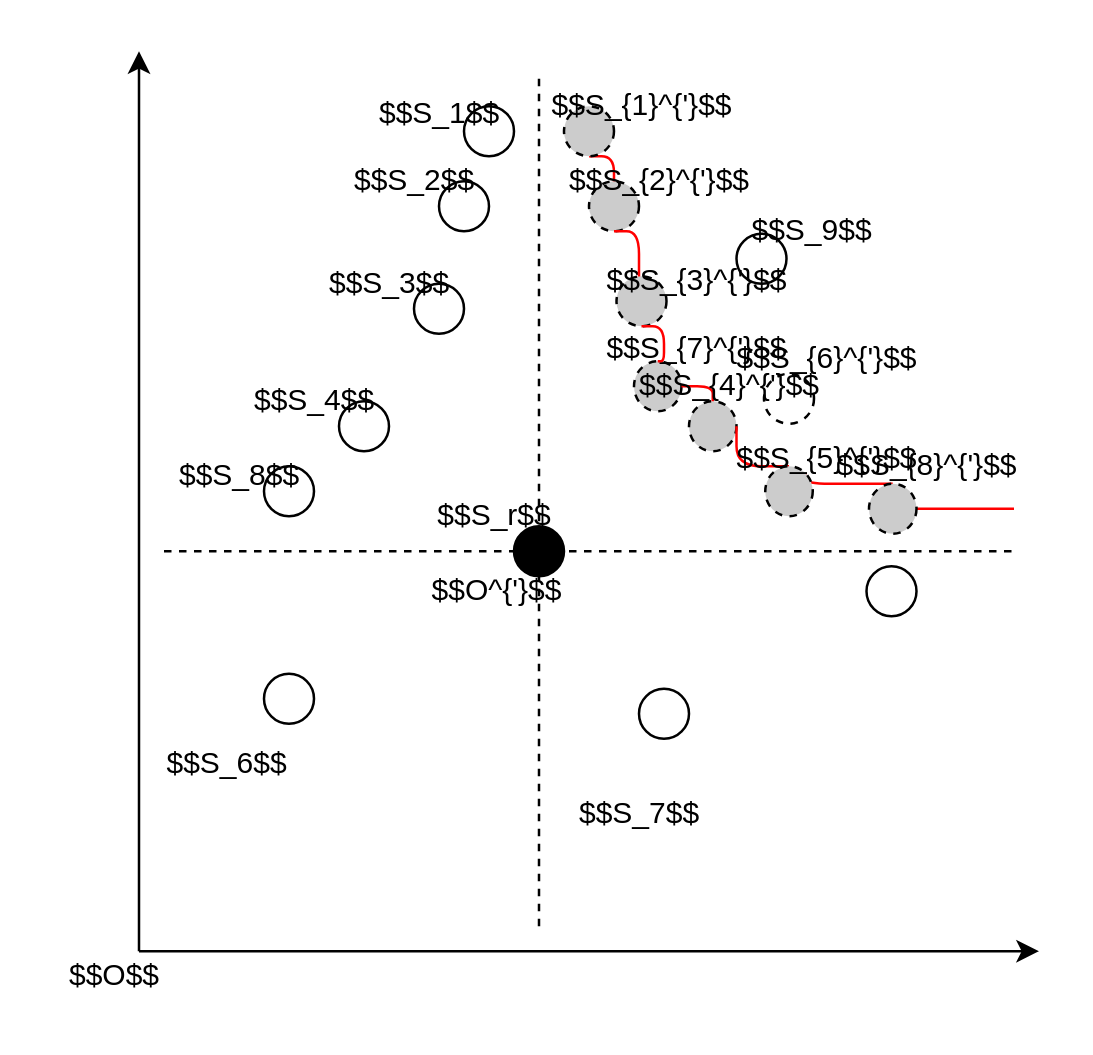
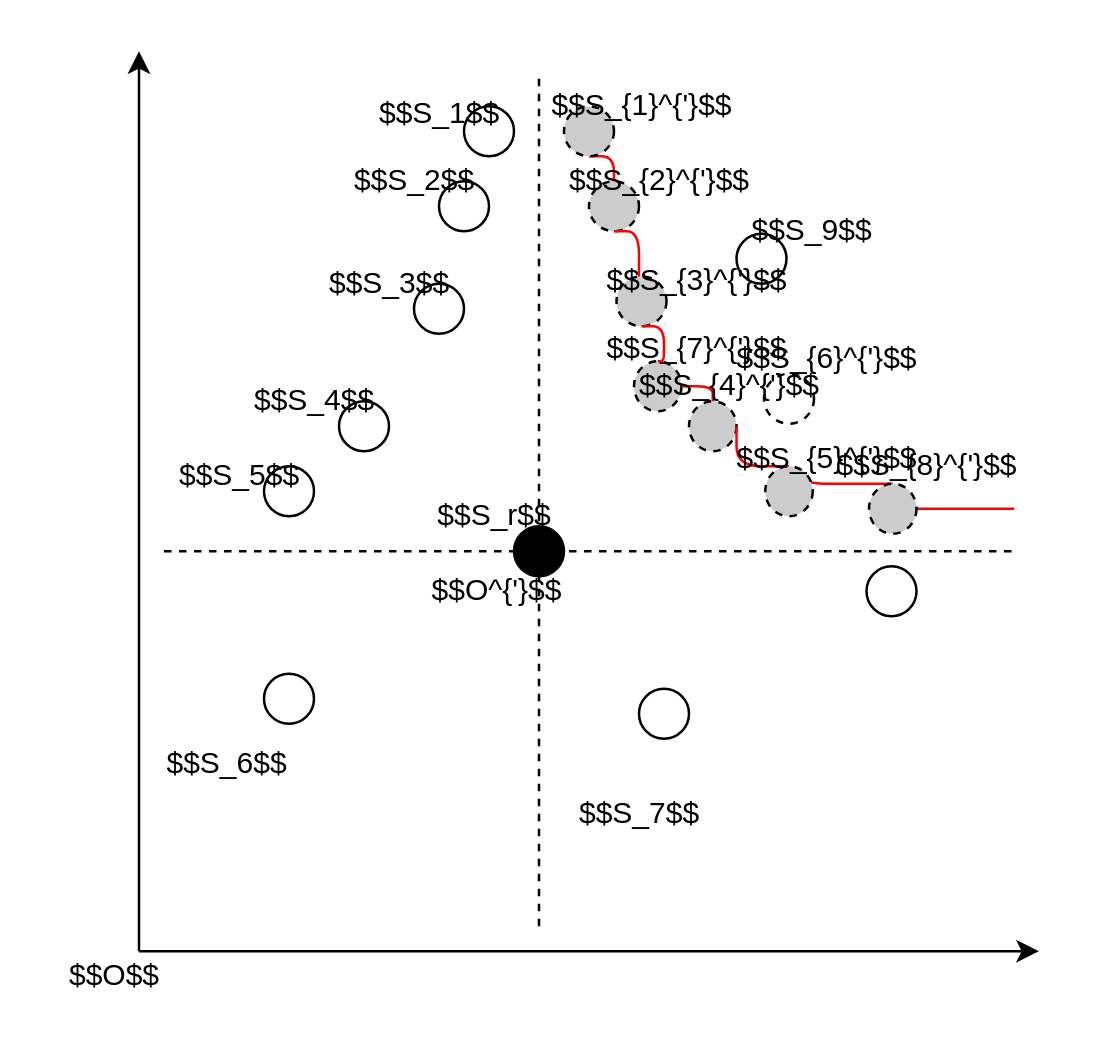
  <mxCell id="0" />
  <mxCell id="1" parent="0" />
  <mxCell id="2" value="" style="endArrow=classic;html=1;" parent="1" edge="1"><mxGeometry width="50" height="50" relative="1" as="geometry"><mxPoint x="55" y="380" as="sourcePoint" /><mxPoint x="415" y="380" as="targetPoint" /></mxGeometry></mxCell>
  <mxCell id="3" value="" style="endArrow=classic;html=1;" parent="1" edge="1"><mxGeometry width="50" height="50" relative="1" as="geometry"><mxPoint x="55" y="380" as="sourcePoint" /><mxPoint x="55" y="20" as="targetPoint" /></mxGeometry></mxCell>
  <mxCell id="4" value="" style="ellipse;whiteSpace=wrap;html=1;aspect=fixed;fillColor=#000000;" parent="1" vertex="1"><mxGeometry x="205" y="210" width="20" height="20" as="geometry" /></mxCell>
  <mxCell id="5" value="" style="ellipse;whiteSpace=wrap;html=1;aspect=fixed;fillColor=none;" parent="1" vertex="1"><mxGeometry x="105" y="269" width="20" height="20" as="geometry" /></mxCell>
  <mxCell id="6" value="" style="endArrow=none;dashed=1;html=1;strokeWidth=1;rounded=1;" parent="1" edge="1"><mxGeometry width="50" height="50" relative="1" as="geometry"><mxPoint x="65" y="220" as="sourcePoint" /><mxPoint x="405" y="220" as="targetPoint" /></mxGeometry></mxCell>
  <mxCell id="7" value="" style="endArrow=none;dashed=1;html=1;strokeWidth=1;" parent="1" edge="1"><mxGeometry width="50" height="50" relative="1" as="geometry"><mxPoint x="215" y="370" as="sourcePoint" /><mxPoint x="215" y="30" as="targetPoint" /></mxGeometry></mxCell>
  <mxCell id="8" value="$$S_6$$" style="text;html=1;align=center;verticalAlign=middle;resizable=0;points=[];autosize=1;" parent="1" vertex="1"><mxGeometry x="60" y="295" width="60" height="20" as="geometry" /></mxCell>
  <mxCell id="9" value="" style="ellipse;whiteSpace=wrap;html=1;aspect=fixed;fillColor=none;" vertex="1" parent="1"><mxGeometry x="105" y="186" width="20" height="20" as="geometry" /></mxCell>
- <mxCell id="10" value="$$S_8$$" style="text;html=1;align=center;verticalAlign=middle;resizable=0;points=[];autosize=1;" vertex="1" parent="1"><mxGeometry x="65" y="180" width="60" height="20" as="geometry" /></mxCell>
+ <mxCell id="10" value="$$S_5$$" style="text;html=1;align=center;verticalAlign=middle;resizable=0;points=[];autosize=1;" vertex="1" parent="1"><mxGeometry x="65" y="180" width="60" height="20" as="geometry" /></mxCell>
  <mxCell id="11" value="" style="ellipse;whiteSpace=wrap;html=1;aspect=fixed;fillColor=none;" vertex="1" parent="1"><mxGeometry x="185" y="42" width="20" height="20" as="geometry" /></mxCell>
  <mxCell id="12" value="$$S_1$$" style="text;html=1;align=center;verticalAlign=middle;resizable=0;points=[];autosize=1;" vertex="1" parent="1"><mxGeometry x="145" y="35" width="60" height="20" as="geometry" /></mxCell>
  <mxCell id="13" value="" style="ellipse;whiteSpace=wrap;html=1;aspect=fixed;fillColor=none;" vertex="1" parent="1"><mxGeometry x="175" y="72" width="20" height="20" as="geometry" /></mxCell>
  <mxCell id="14" value="$$S_2$$" style="text;html=1;align=center;verticalAlign=middle;resizable=0;points=[];autosize=1;" vertex="1" parent="1"><mxGeometry x="135" y="62" width="60" height="20" as="geometry" /></mxCell>
  <mxCell id="15" value="" style="ellipse;whiteSpace=wrap;html=1;aspect=fixed;fillColor=none;" vertex="1" parent="1"><mxGeometry x="165" y="113" width="20" height="20" as="geometry" /></mxCell>
  <mxCell id="16" value="$$S_3$$" style="text;html=1;align=center;verticalAlign=middle;resizable=0;points=[];autosize=1;" vertex="1" parent="1"><mxGeometry x="125" y="103" width="60" height="20" as="geometry" /></mxCell>
  <mxCell id="17" value="" style="ellipse;whiteSpace=wrap;html=1;aspect=fixed;fillColor=none;" vertex="1" parent="1"><mxGeometry x="135" y="160" width="20" height="20" as="geometry" /></mxCell>
  <mxCell id="18" value="$$S_4$$" style="text;html=1;align=center;verticalAlign=middle;resizable=0;points=[];autosize=1;" vertex="1" parent="1"><mxGeometry x="95" y="150" width="60" height="20" as="geometry" /></mxCell>
  <mxCell id="19" value="$$O^{'}$$" style="text;html=1;align=center;verticalAlign=middle;resizable=0;points=[];autosize=1;" vertex="1" parent="1"><mxGeometry x="163" y="226" width="70" height="20" as="geometry" /></mxCell>
  <mxCell id="20" value="$$O$$" style="text;html=1;align=center;verticalAlign=middle;resizable=0;points=[];autosize=1;" vertex="1" parent="1"><mxGeometry x="20" y="380" width="50" height="20" as="geometry" /></mxCell>
  <mxCell id="21" value="$$S_r$$" style="text;html=1;align=center;verticalAlign=middle;resizable=0;points=[];autosize=1;" vertex="1" parent="1"><mxGeometry x="167" y="196" width="60" height="20" as="geometry" /></mxCell>
  <mxCell id="22" style="edgeStyle=orthogonalEdgeStyle;rounded=1;orthogonalLoop=1;jettySize=auto;html=1;exitX=0.5;exitY=1;exitDx=0;exitDy=0;endArrow=none;endFill=0;fillColor=#fa6800;strokeColor=#FF0000;strokeWidth=1;" edge="1" parent="1" source="23"><mxGeometry relative="1" as="geometry"><mxPoint x="245" y="75" as="targetPoint" /></mxGeometry></mxCell>
  <mxCell id="23" value="" style="ellipse;whiteSpace=wrap;html=1;aspect=fixed;fillColor=#CCCCCC;dashed=1;" vertex="1" parent="1"><mxGeometry x="225" y="42" width="20" height="20" as="geometry" /></mxCell>
  <mxCell id="24" value="$$S_{1}^{'}$$" style="text;html=1;align=center;verticalAlign=middle;resizable=0;points=[];autosize=1;" vertex="1" parent="1"><mxGeometry x="211" y="32" width="90" height="20" as="geometry" /></mxCell>
  <mxCell id="25" value="" style="ellipse;whiteSpace=wrap;html=1;aspect=fixed;fillColor=#CCCCCC;dashed=1;" vertex="1" parent="1"><mxGeometry x="235" y="72" width="20" height="20" as="geometry" /></mxCell>
  <mxCell id="26" value="" style="ellipse;whiteSpace=wrap;html=1;aspect=fixed;fillColor=#CCCCCC;dashed=1;" vertex="1" parent="1"><mxGeometry x="246" y="110" width="20" height="20" as="geometry" /></mxCell>
  <mxCell id="27" value="" style="ellipse;whiteSpace=wrap;html=1;aspect=fixed;fillColor=#CCCCCC;dashed=1;" vertex="1" parent="1"><mxGeometry x="275" y="160" width="19" height="20" as="geometry" /></mxCell>
  <mxCell id="28" value="" style="ellipse;whiteSpace=wrap;html=1;aspect=fixed;fillColor=none;" vertex="1" parent="1"><mxGeometry x="255" y="275" width="20" height="20" as="geometry" /></mxCell>
  <mxCell id="29" value="$$S_7$$" style="text;html=1;align=center;verticalAlign=middle;resizable=0;points=[];autosize=1;" vertex="1" parent="1"><mxGeometry x="225" y="315" width="60" height="20" as="geometry" /></mxCell>
  <mxCell id="30" value="" style="ellipse;whiteSpace=wrap;html=1;aspect=fixed;fillColor=none;" vertex="1" parent="1"><mxGeometry x="346" y="226" width="20" height="20" as="geometry" /></mxCell>
  <mxCell id="31" value="" style="ellipse;whiteSpace=wrap;html=1;aspect=fixed;fillColor=#CCCCCC;dashed=1;" vertex="1" parent="1"><mxGeometry x="253" y="144" width="19" height="20" as="geometry" /></mxCell>
  <mxCell id="32" style="edgeStyle=orthogonalEdgeStyle;rounded=1;orthogonalLoop=1;jettySize=auto;html=1;exitX=0.5;exitY=0;exitDx=0;exitDy=0;entryX=1;entryY=0;entryDx=0;entryDy=0;endArrow=none;endFill=0;strokeColor=#FF0000;strokeWidth=1;" edge="1" parent="1" source="34" target="38"><mxGeometry relative="1" as="geometry" /></mxCell>
  <mxCell id="33" style="edgeStyle=orthogonalEdgeStyle;rounded=1;orthogonalLoop=1;jettySize=auto;html=1;exitX=1;exitY=0.5;exitDx=0;exitDy=0;endArrow=none;endFill=0;strokeColor=#FF0000;strokeWidth=1;" edge="1" parent="1" source="34"><mxGeometry relative="1" as="geometry"><mxPoint x="405" y="203.345" as="targetPoint" /></mxGeometry></mxCell>
  <mxCell id="34" value="" style="ellipse;whiteSpace=wrap;html=1;aspect=fixed;fillColor=#CCCCCC;dashed=1;" vertex="1" parent="1"><mxGeometry x="347" y="193" width="19" height="20" as="geometry" /></mxCell>
  <mxCell id="35" value="" style="ellipse;whiteSpace=wrap;html=1;aspect=fixed;fillColor=none;" vertex="1" parent="1"><mxGeometry x="294" y="93" width="20" height="20" as="geometry" /></mxCell>
  <mxCell id="36" value="" style="ellipse;whiteSpace=wrap;html=1;aspect=fixed;fillColor=none;dashed=1;" vertex="1" parent="1"><mxGeometry x="305" y="149" width="20" height="20" as="geometry" /></mxCell>
  <mxCell id="37" style="edgeStyle=orthogonalEdgeStyle;rounded=1;orthogonalLoop=1;jettySize=auto;html=1;exitX=0.5;exitY=0;exitDx=0;exitDy=0;entryX=1;entryY=0.5;entryDx=0;entryDy=0;endArrow=none;endFill=0;strokeColor=#FF0000;strokeWidth=1;" edge="1" parent="1" source="38" target="27"><mxGeometry relative="1" as="geometry" /></mxCell>
  <mxCell id="38" value="" style="ellipse;whiteSpace=wrap;html=1;aspect=fixed;fillColor=#CCCCCC;dashed=1;" vertex="1" parent="1"><mxGeometry x="305.5" y="186" width="19" height="20" as="geometry" /></mxCell>
  <mxCell id="39" value="$$S_{2}^{'}$$" style="text;html=1;align=center;verticalAlign=middle;resizable=0;points=[];autosize=1;" vertex="1" parent="1"><mxGeometry x="217.5" y="62" width="90" height="20" as="geometry" /></mxCell>
  <mxCell id="40" value="$$S_9$$" style="text;html=1;align=center;verticalAlign=middle;resizable=0;points=[];autosize=1;" vertex="1" parent="1"><mxGeometry x="294" y="82" width="60" height="20" as="geometry" /></mxCell>
  <mxCell id="41" value="$$S_{3}^{'}$$" style="text;html=1;align=center;verticalAlign=middle;resizable=0;points=[];autosize=1;" vertex="1" parent="1"><mxGeometry x="233" y="102" width="90" height="20" as="geometry" /></mxCell>
  <mxCell id="42" value="$$S_{7}^{'}$$" style="text;html=1;align=center;verticalAlign=middle;resizable=0;points=[];autosize=1;" vertex="1" parent="1"><mxGeometry x="233" y="129" width="90" height="20" as="geometry" /></mxCell>
  <mxCell id="43" style="edgeStyle=orthogonalEdgeStyle;rounded=1;orthogonalLoop=1;jettySize=auto;html=1;exitX=0.5;exitY=1;exitDx=0;exitDy=0;endArrow=none;endFill=0;fillColor=#fa6800;strokeColor=#FF0000;strokeWidth=1;" edge="1" parent="1" source="25" target="26"><mxGeometry relative="1" as="geometry"><mxPoint x="255" y="62" as="sourcePoint" /><mxPoint x="275" y="120" as="targetPoint" /><Array as="points"><mxPoint x="255" y="92" /></Array></mxGeometry></mxCell>
  <mxCell id="44" style="edgeStyle=orthogonalEdgeStyle;rounded=1;orthogonalLoop=1;jettySize=auto;html=1;exitX=0.5;exitY=1;exitDx=0;exitDy=0;endArrow=none;endFill=0;fillColor=#fa6800;strokeColor=#FF0000;strokeWidth=1;entryX=0.5;entryY=0;entryDx=0;entryDy=0;" edge="1" parent="1" source="26" target="31"><mxGeometry relative="1" as="geometry"><mxPoint x="255" y="102" as="sourcePoint" /><mxPoint x="265" y="120.05" as="targetPoint" /><Array as="points"><mxPoint x="265" y="130" /><mxPoint x="265" y="144" /></Array></mxGeometry></mxCell>
  <mxCell id="45" style="edgeStyle=orthogonalEdgeStyle;rounded=1;orthogonalLoop=1;jettySize=auto;html=1;exitX=1;exitY=0.5;exitDx=0;exitDy=0;endArrow=none;endFill=0;fillColor=#fa6800;strokeColor=#FF0000;strokeWidth=1;entryX=0.5;entryY=0;entryDx=0;entryDy=0;" edge="1" parent="1" source="31" target="27"><mxGeometry relative="1" as="geometry"><mxPoint x="266" y="140" as="sourcePoint" /><mxPoint x="272.5" y="154" as="targetPoint" /><Array as="points"><mxPoint x="285" y="154" /></Array></mxGeometry></mxCell>
  <mxCell id="46" value="$$S_{4}^{'}$$" style="text;html=1;align=center;verticalAlign=middle;resizable=0;points=[];autosize=1;" vertex="1" parent="1"><mxGeometry x="246" y="144" width="90" height="20" as="geometry" /></mxCell>
  <mxCell id="47" value="$$S_{6}^{'}$$" style="text;html=1;align=center;verticalAlign=middle;resizable=0;points=[];autosize=1;" vertex="1" parent="1"><mxGeometry x="285" y="133" width="90" height="20" as="geometry" /></mxCell>
  <mxCell id="48" value="$$S_{5}^{'}$$" style="text;html=1;align=center;verticalAlign=middle;resizable=0;points=[];autosize=1;" vertex="1" parent="1"><mxGeometry x="285" y="173" width="90" height="20" as="geometry" /></mxCell>
  <mxCell id="49" value="$$S_{8}^{'}$$" style="text;html=1;align=center;verticalAlign=middle;resizable=0;points=[];autosize=1;" vertex="1" parent="1"><mxGeometry x="325" y="176" width="90" height="20" as="geometry" /></mxCell>
